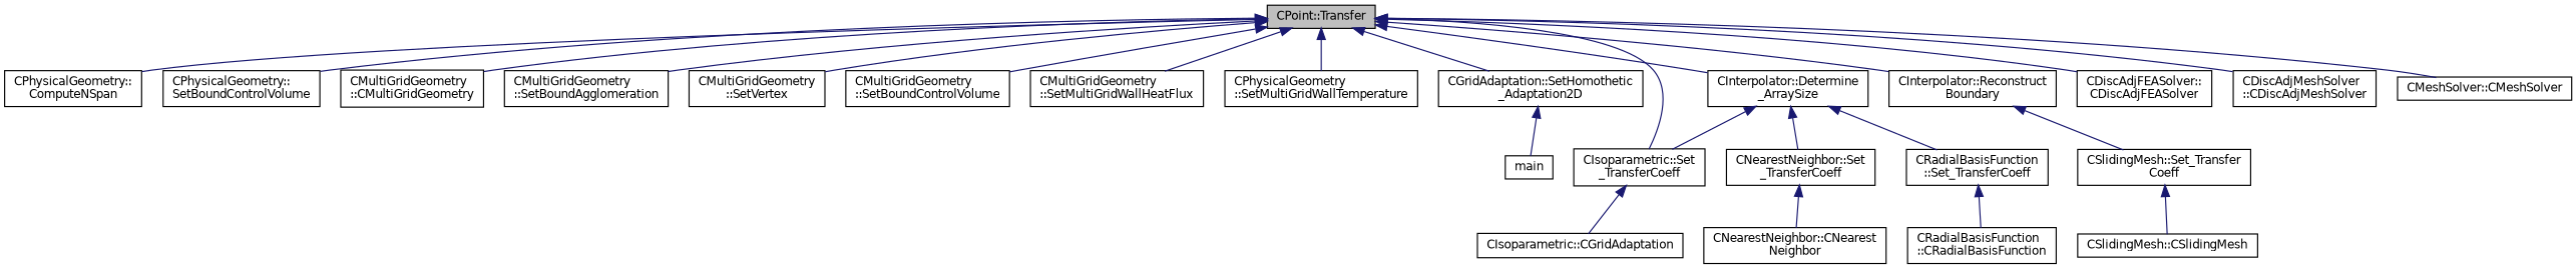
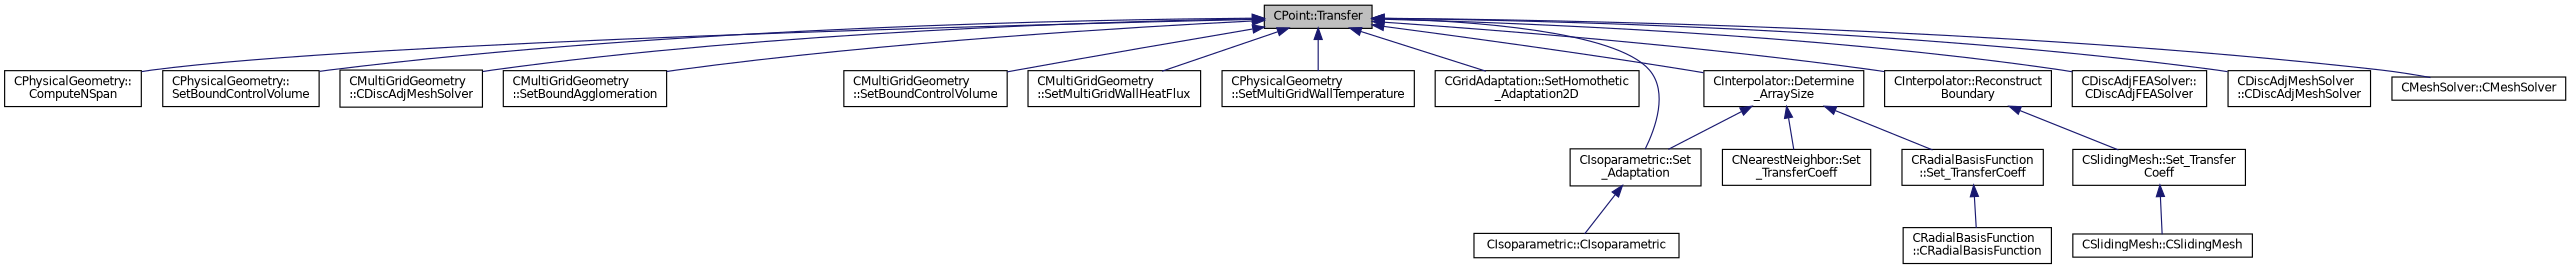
  digraph {
    rankdir=TB
    node [color=black fillcolor=white fontname=Helvetica fontsize=10 shape=record style=filled]
    edge [color=midnightblue dir=back fontname=Helvetica fontsize=10 labelfontname=Helvetica labelfontsize=10 style=solid]
    n1 [fillcolor=grey75 fontcolor=black height=0.2 label="CPoint::Transfer" width=0.4]
    n2 [height=0.2 label="CPhysicalGeometry::\lComputeNSpan" width=0.4]
    n3 [height=0.2 label="CPhysicalGeometry::\lSetBoundControlVolume" width=0.4]
-   n4 [height=0.2 label="CMultiGridGeometry\l::CMultiGridGeometry" width=0.4]
+   n4 [height=0.2 label="CMultiGridGeometry\l::CDiscAdjMeshSolver" width=0.4]
    n5 [height=0.2 label="CMultiGridGeometry\l::SetBoundAgglomeration" width=0.4]
-   n6 [height=0.2 label="CMultiGridGeometry\l::SetVertex" width=0.4]
    n7 [height=0.2 label="CMultiGridGeometry\l::SetBoundControlVolume" width=0.4]
    n8 [height=0.2 label="CMultiGridGeometry\l::SetMultiGridWallHeatFlux" width=0.4]
    n9 [height=0.2 label="CPhysicalGeometry\l::SetMultiGridWallTemperature" width=0.4]
    n10 [height=0.2 label="CGridAdaptation::SetHomothetic\l_Adaptation2D" width=0.4]
    n11 [height=0.2 label="CInterpolator::Determine\l_ArraySize" width=0.4]
-   n12 [height=0.2 label="CIsoparametric::Set\l_TransferCoeff" width=0.4]
+   n12 [height=0.2 label="CIsoparametric::Set\l_Adaptation" width=0.4]
    n13 [height=0.2 label="CInterpolator::Reconstruct\lBoundary" width=0.4]
    n14 [height=0.2 label="CDiscAdjFEASolver::\lCDiscAdjFEASolver" width=0.4]
    n15 [height=0.2 label="CDiscAdjMeshSolver\l::CDiscAdjMeshSolver" width=0.4]
    n16 [height=0.2 label="CMeshSolver::CMeshSolver" width=0.4]
-   n17 [height=0.2 label=main width=0.4]
    n18 [height=0.2 label="CNearestNeighbor::Set\l_TransferCoeff" width=0.4]
    n19 [height=0.2 label="CRadialBasisFunction\l::Set_TransferCoeff" width=0.4]
-   n20 [height=0.2 label="CIsoparametric::CGridAdaptation" width=0.4]
+   n20 [height=0.2 label="CIsoparametric::CIsoparametric" width=0.4]
    n21 [height=0.2 label="CSlidingMesh::Set_Transfer\lCoeff" width=0.4]
-   n22 [height=0.2 label="CNearestNeighbor::CNearest\lNeighbor" width=0.4]
    n23 [height=0.2 label="CRadialBasisFunction\l::CRadialBasisFunction" width=0.4]
    n24 [height=0.2 label="CSlidingMesh::CSlidingMesh" width=0.4]
    n1 -> n2
    n1 -> n3
    n1 -> n4
    n1 -> n5
-   n1 -> n6
    n1 -> n7
    n1 -> n8
    n1 -> n9
    n1 -> n10
    n1 -> n11
    n1 -> n12
    n1 -> n13
    n1 -> n14
    n1 -> n15
    n1 -> n16
-   n10 -> n17
    n11 -> n12
    n11 -> n18
    n11 -> n19
    n12 -> n20
    n13 -> n21
-   n18 -> n22
    n19 -> n23
    n21 -> n24
  }
